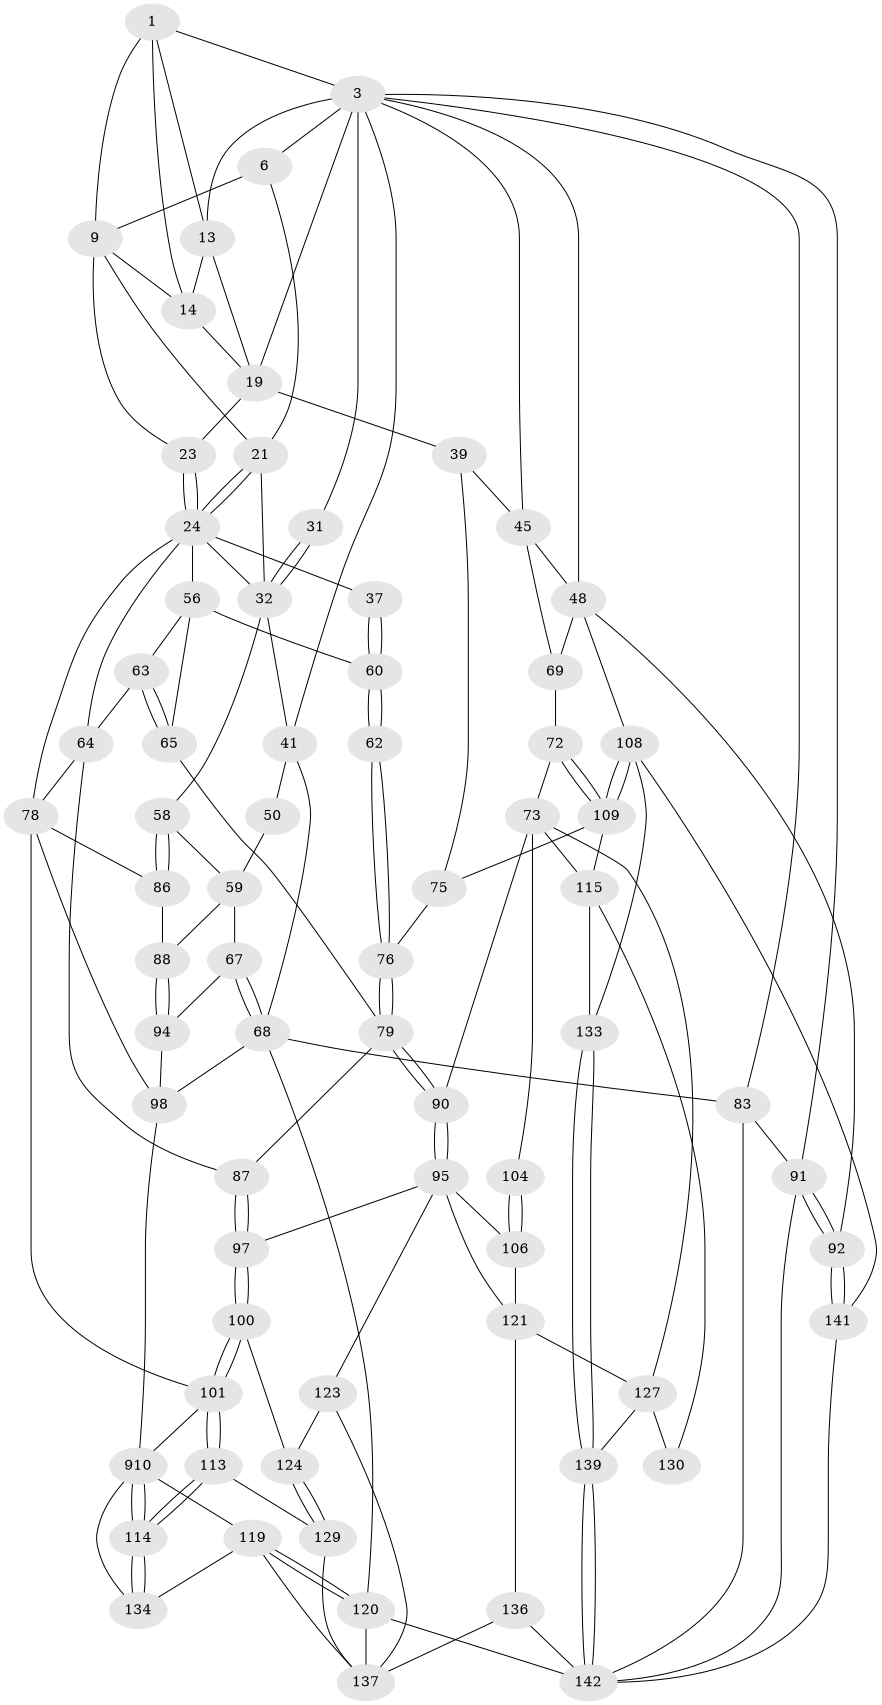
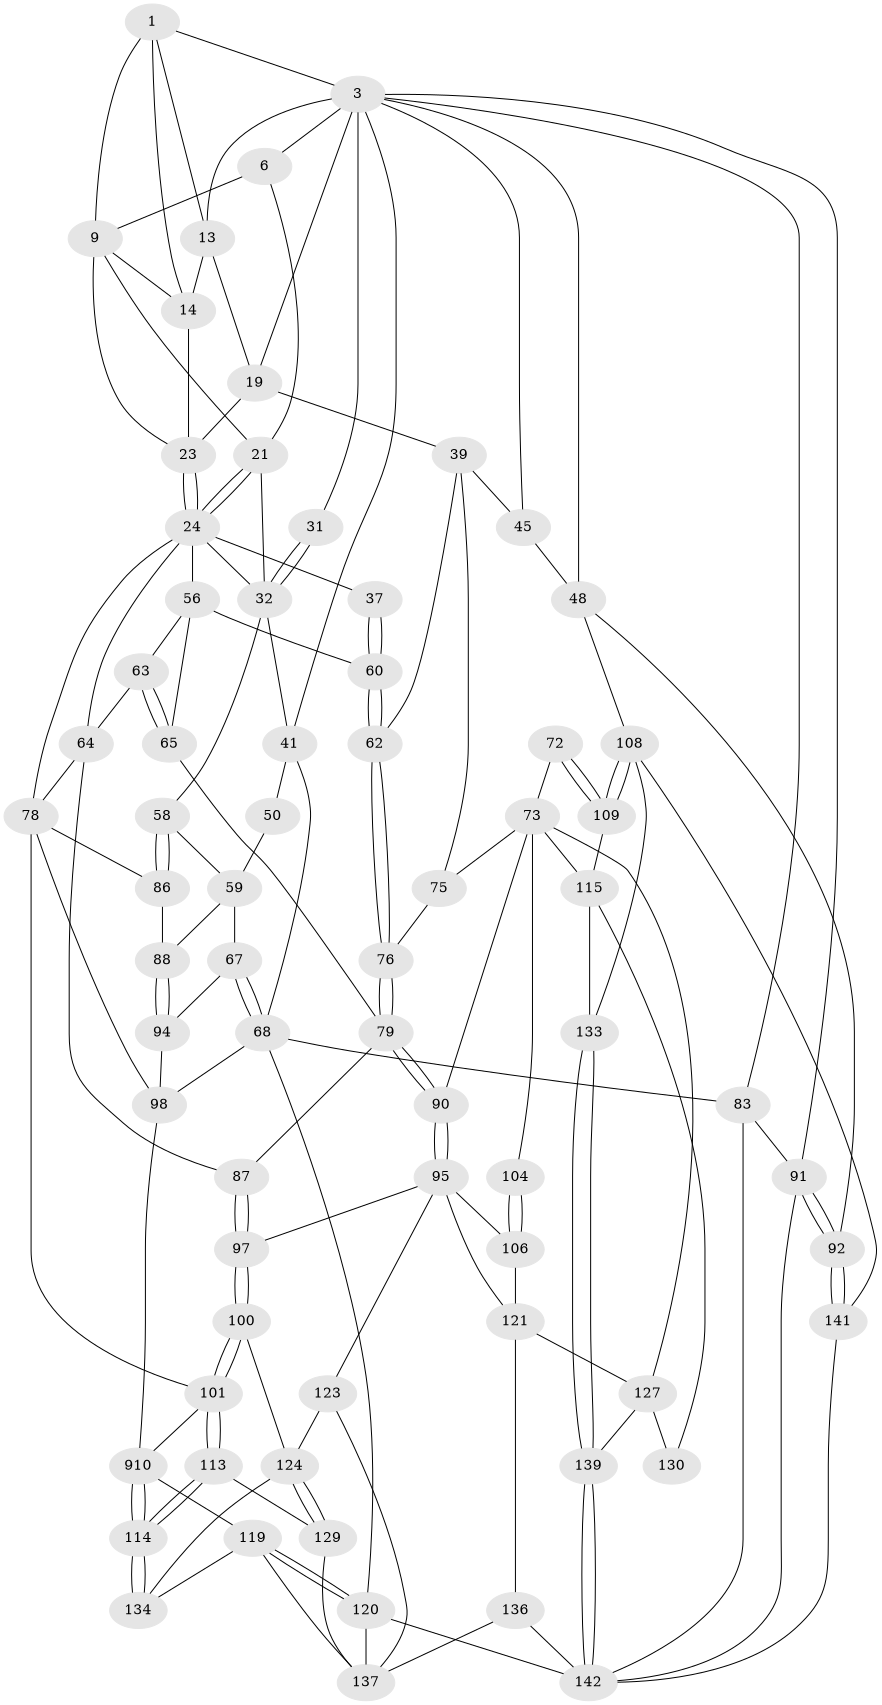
  graph {
    node [color=gray90 style=filled]
    1 [super="+2+8"]
    3 [super="+4+15"]
    9 [super="+10"]
    13 [super="+17"]
    14 [super="+18"]
    6 [super="+7+20"]
    19 [super="+25"]
    31
    41 [super="+42+51"]
    45 [super="+46"]
    48 [super="+49+93"]
    83
    91
    21 [super="+22"]
    23 [super="+27"]
    39 [super="+40+47"]
    32 [super="+35"]
    50
    68 [super="+81"]
-   69 [super="+71+70"]
    92
    108 [super="+132"]
    142 [super="+144"]
    24 [super="+33"]
    62
    75
    37
    56 [super="+61+57"]
    64 [super="+77"]
    78 [super="+84"]
    58
    60
    63
    65
    87
    86
    98 [super="+99"]
    101 [super="+102"]
    59 [super="+66"]
    76
    120 [super="+143"]
    72
    141
    109
    133
    67
    88
    79 [super="+80"]
    94
    97
    90
    n52 [label=910 super="+111"]
    137 [super="+140+138"]
    73 [super="+74+103"]
    104 [super="+105"]
    115 [super="+125+116"]
    127 [super="+131"]
    95 [super="+96"]
    106 [super="+107"]
    130
    139
    113
    100
    121 [super="+128"]
    123
    136
    124
    114
    119 [super="+135"]
    134
    129
    1 -- 3
    1 -- 9
    1 -- 13
    1 -- 14
    3 -- 13
    3 -- 6
    3 -- 19 [weight=2]
    3 -- 31
    3 -- 41
    3 -- 45
    3 -- 48
    3 -- 83
    3 -- 91
    9 -- 14
    9 -- 21
    9 -- 23
    13 -- 14
    13 -- 19
-   14 -- 19
+   14 -- 23
    6 -- 9
    6 -- 21
    19 -- 23
    19 -- 39
    31 -- 32
    31 -- 32
    41 -- 50 [weight=2]
    41 -- 68
    45 -- 48
-   45 -- 69
-   48 -- 69
    48 -- 92
    48 -- 108
    83 -- 91
    83 -- 142
    91 -- 92
    91 -- 92
    91 -- 142
    21 -- 32
    21 -- 24
    21 -- 24
    23 -- 24
    23 -- 24
    39 -- 45
+   39 -- 62
    39 -- 75
    32 -- 41
    32 -- 58
    50 -- 59
    68 -- 83
    68 -- 98
    68 -- 120
-   69 -- 72
    92 -- 141
    92 -- 141
    108 -- 141
    108 -- 109
    108 -- 109
    108 -- 133
    24 -- 32 [weight=2]
    24 -- 37
    24 -- 56 [weight=2]
    24 -- 64
    24 -- 78
    62 -- 76
    62 -- 76
    75 -- 76
    37 -- 60
    37 -- 60
    56 -- 60
    56 -- 63
    56 -- 65
    64 -- 78
    64 -- 87
    78 -- 86
    78 -- 98
    78 -- 101
    58 -- 86
    58 -- 86
    58 -- 59
    60 -- 62
    60 -- 62
    63 -- 64
    63 -- 65
    63 -- 65
    65 -- 79
    87 -- 97
    87 -- 97
    86 -- 88
    98 -- n52
    101 -- n52
    101 -- 113
    101 -- 113
    59 -- 67
    59 -- 88
    76 -- 79
    76 -- 79
    120 -- 142
    120 -- 137
    72 -- 109
    72 -- 109
    72 -- 73
    141 -- 142
    109 -- 115
    133 -- 139
    133 -- 139
    67 -- 68
    67 -- 68
    67 -- 94
    88 -- 94
    88 -- 94
    79 -- 87
    79 -- 90
    79 -- 90
    94 -- 98
    97 -- 100
    97 -- 100
    90 -- 95
    90 -- 95
    n52 -- 114
    n52 -- 114
    n52 -- 119
-   n52 -- 134
-   109 -- 75
+   124 -- 134
+   73 -- 75
    73 -- 90
    73 -- 104 [weight=2]
    73 -- 115
    73 -- 127
    104 -- 106 [weight=2]
    104 -- 106
    115 -- 133
    115 -- 130
    127 -- 130
    127 -- 139
    95 -- 97
    95 -- 106
    95 -- 121
    95 -- 123
    106 -- 121
    139 -- 142
    139 -- 142
    113 -- 114
    113 -- 114
    113 -- 129
    100 -- 101
    100 -- 101
    100 -- 124
    121 -- 127
    121 -- 136
    123 -- 137
    123 -- 124
    136 -- 142
    136 -- 137
    124 -- 129
    124 -- 129
    114 -- 134
    114 -- 134
    119 -- 120
    119 -- 120
    119 -- 137
    119 -- 134
    129 -- 137
  }
